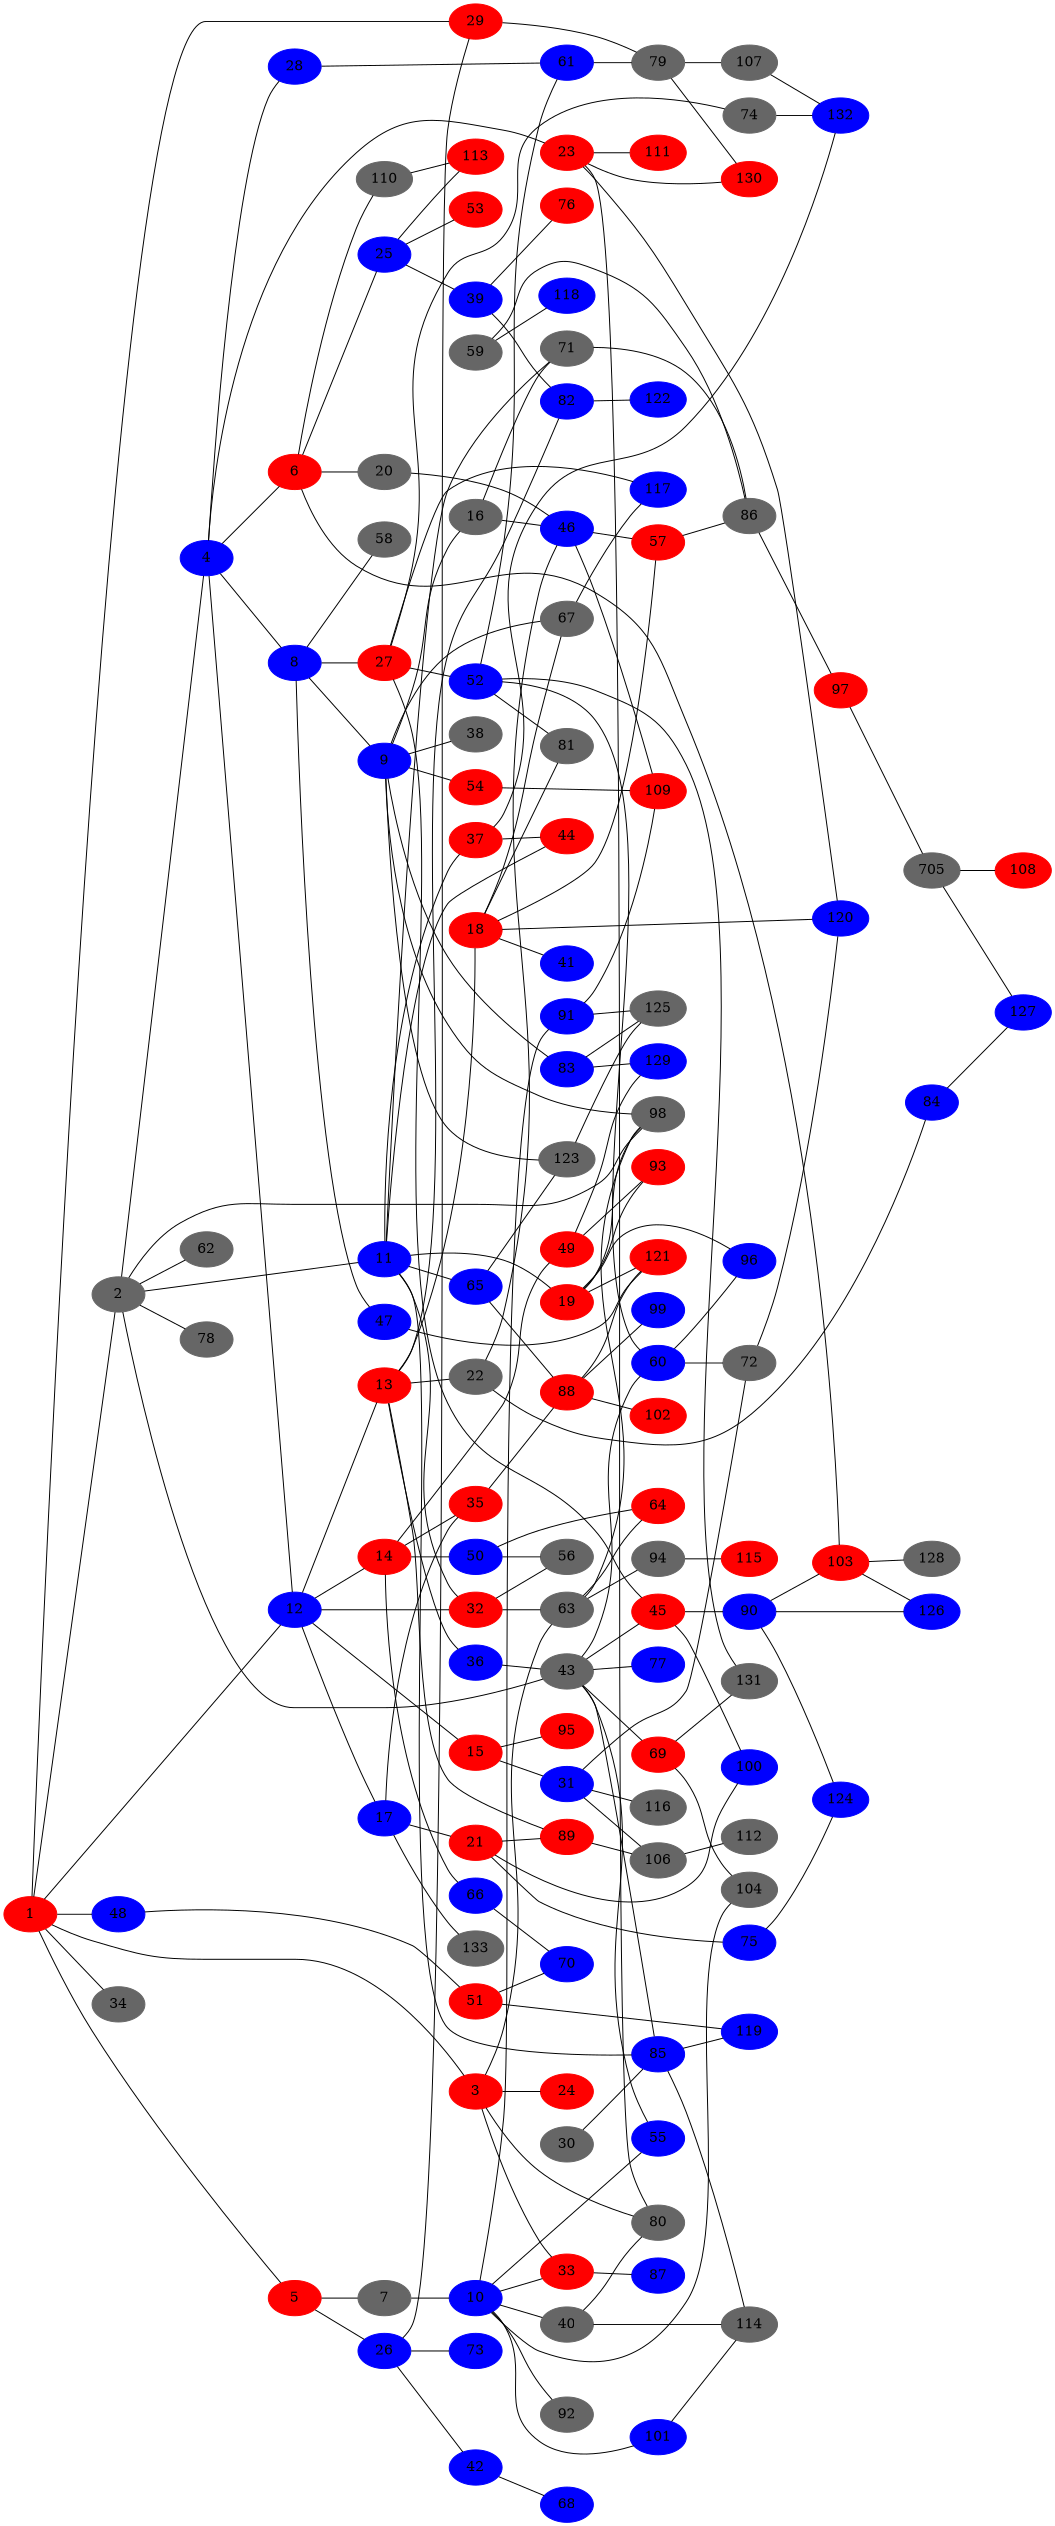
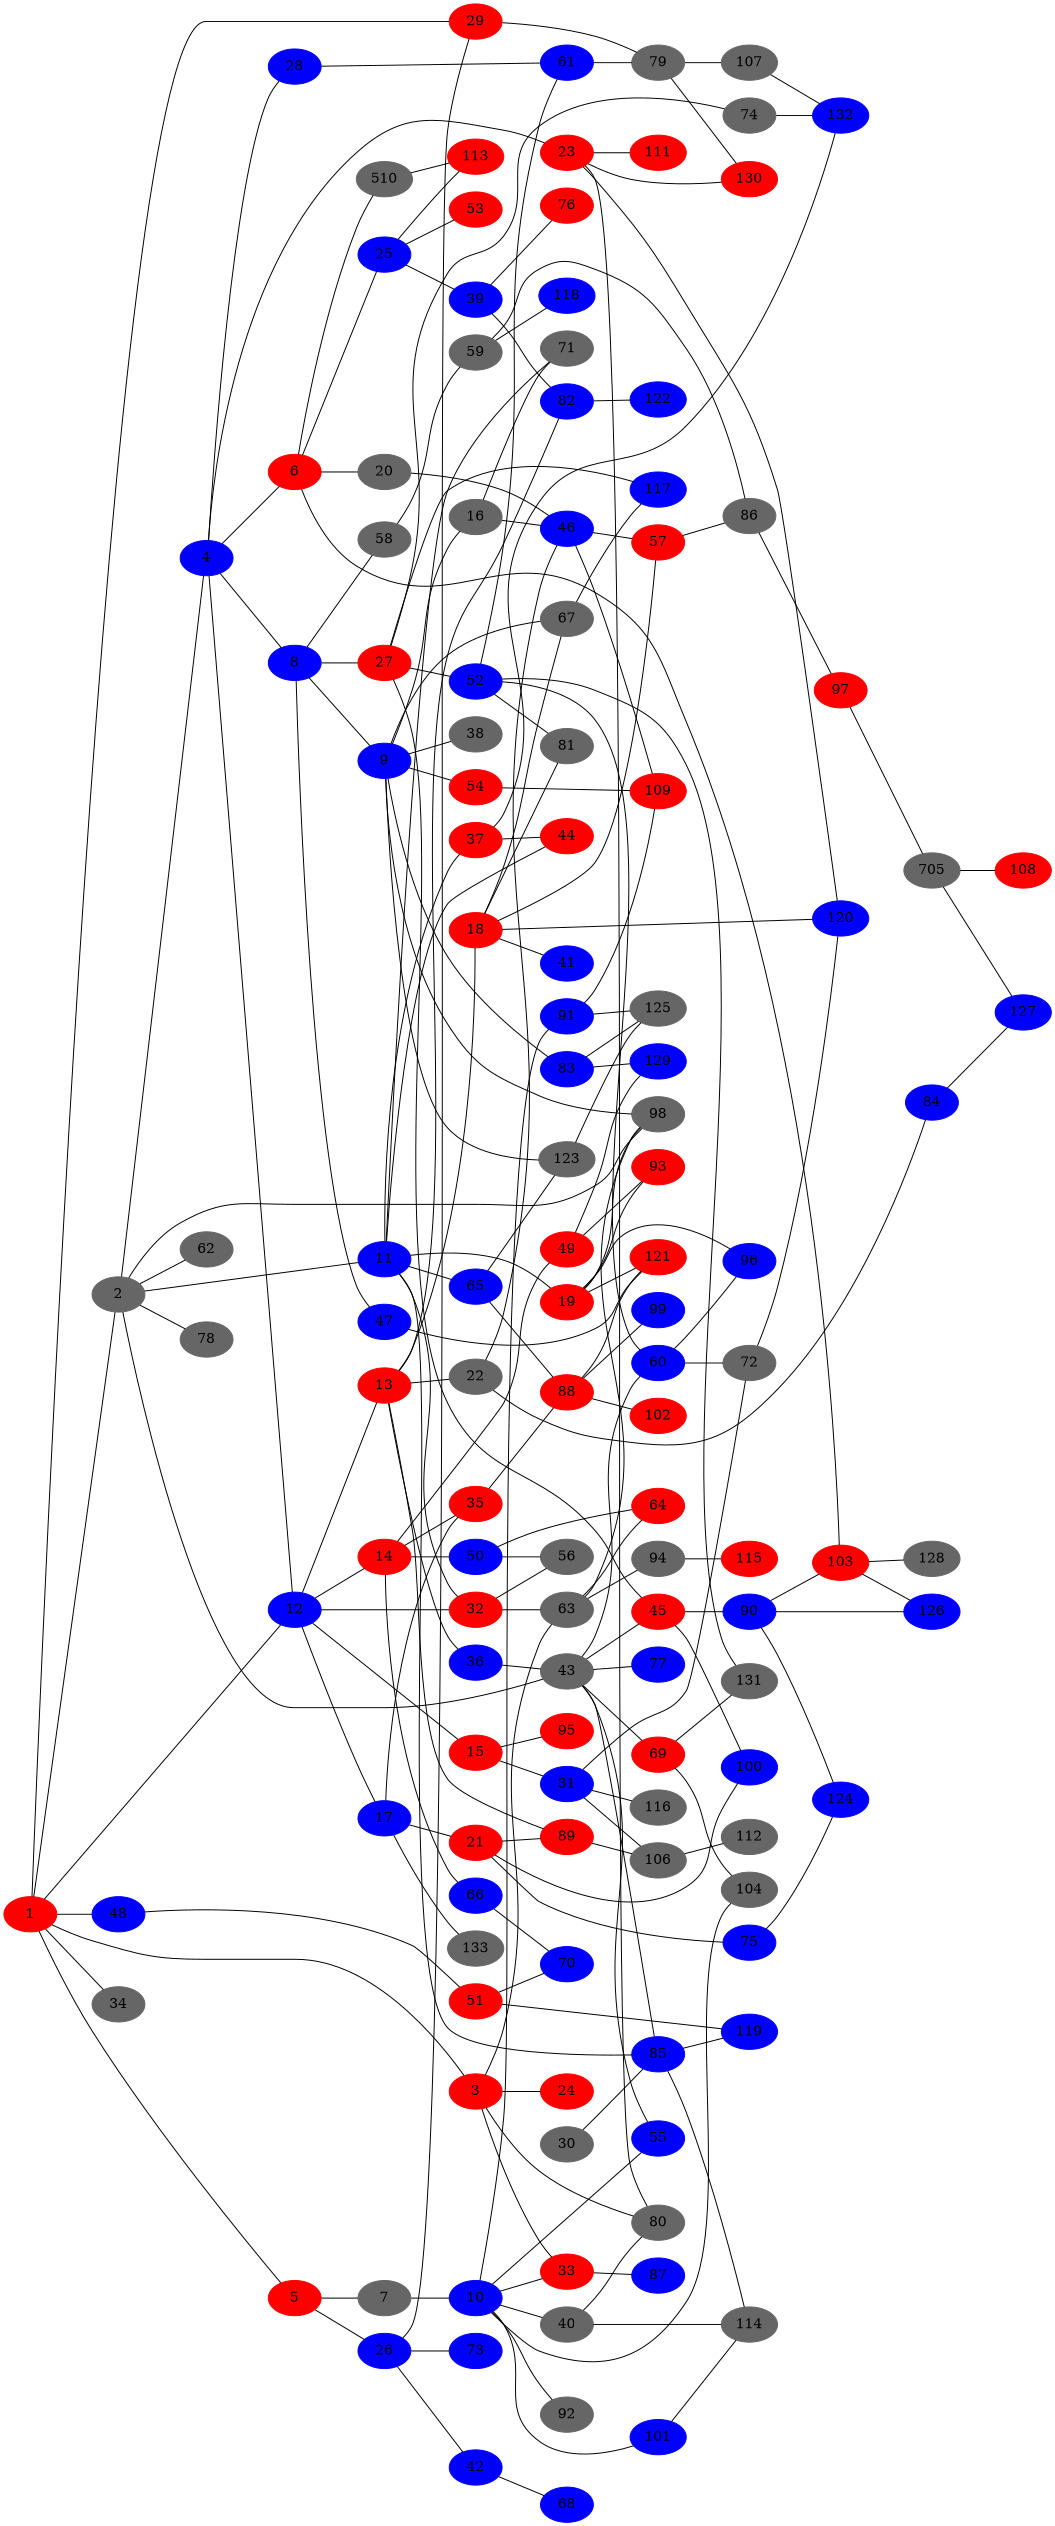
  graph {
    rankdir=LR
    node [color=blue style=filled]
    1 [color=red]
    2 [color=gray40]
    3 [color=red]
    5 [color=red]
    12
    29 [color=red]
    34 [color=gray40]
    48
    4
    11
    62 [color=gray40]
    78 [color=gray40]
    98 [color=gray40]
    43 [color=gray40]
    24 [color=red]
    33 [color=red]
    63 [color=gray40]
    80 [color=gray40]
    7 [color=gray40]
    26
    32 [color=red]
    13 [color=red]
    14 [color=red]
    15 [color=red]
    17
    79 [color=gray40]
    51 [color=red]
    6 [color=red]
    8
    23 [color=red]
    28
    19 [color=red]
    37 [color=red]
    44 [color=red]
    65
    71 [color=gray40]
    85
    30 [color=gray40]
    87
    64 [color=red]
    94 [color=gray40]
    20 [color=gray40]
    25
    103 [color=red]
-   110 [color=gray40]
+   110 [color=gray40 label=510]
    9
    27 [color=red]
    47
    58 [color=gray40]
    120
    111 [color=red]
    130 [color=red]
    61
    10
    42
    73
    46
    39
    53 [color=red]
    113 [color=red]
    126
    128 [color=gray40]
    40 [color=gray40]
    55
    91
    92 [color=gray40]
    101
    104 [color=gray40]
    16 [color=gray40]
    38 [color=gray40]
    54 [color=red]
    67 [color=gray40]
    83
    123 [color=gray40]
    45 [color=red]
    52
    74 [color=gray40]
    117
    121 [color=red]
    59 [color=gray40]
    109 [color=red]
    129
    125 [color=gray40]
    114 [color=gray40]
    93 [color=red]
    96
    56 [color=gray40]
    132
    88 [color=red]
    86 [color=gray40]
    119
    18 [color=red]
    22 [color=gray40]
    36
    82
    89 [color=red]
    35 [color=red]
    49 [color=red]
    50
    66
    31
    95 [color=red]
    21 [color=red]
    133 [color=gray40]
    41
    57 [color=red]
    81 [color=gray40]
    84
    122
    106 [color=gray40]
    70
    72 [color=gray40]
    116 [color=gray40]
    75
    100
    124
    127
    76 [color=red]
    68
    90
    60
    131 [color=gray40]
    107 [color=gray40]
    112 [color=gray40]
    99
    102 [color=red]
    69 [color=red]
    77
    97 [color=red]
    118
    115 [color=red]
    n132 [color=gray40 label=705]
    108 [color=red]
    1 -- 2
    1 -- 3
    1 -- 5
    1 -- 12
    1 -- 29
    1 -- 34
    1 -- 48
    2 -- 4
    2 -- 11
    2 -- 62
    2 -- 78
    2 -- 98
    2 -- 43
    3 -- 24
    3 -- 33
    3 -- 63
    3 -- 80
    5 -- 7
    5 -- 26
    12 -- 32
    12 -- 13
    12 -- 14
    12 -- 15
    12 -- 17
    29 -- 79
    48 -- 51
    4 -- 12
    4 -- 6
    4 -- 8
    4 -- 23
    4 -- 28
    11 -- 32
    11 -- 19
    11 -- 37
    11 -- 44
    11 -- 65
    11 -- 71
    11 -- 85
    43 -- 85
    43 -- 55
    43 -- 45
    43 -- 60
    43 -- 69
    43 -- 77
    33 -- 87
    63 -- 98
    63 -- 64
    63 -- 94
    7 -- 10
    26 -- 29
    26 -- 42
    26 -- 73
    32 -- 63
    32 -- 56
    13 -- 18
    13 -- 22
    13 -- 36
    13 -- 82
    13 -- 89
    14 -- 35
    14 -- 49
    14 -- 50
    14 -- 66
    15 -- 31
    15 -- 95
    17 -- 35
    17 -- 21
    17 -- 133
    79 -- 130
    79 -- 107
    51 -- 119
    51 -- 70
    6 -- 20
    6 -- 25
    6 -- 103
    6 -- 110
    8 -- 9
    8 -- 27
    8 -- 47
    8 -- 58
    23 -- 80
    23 -- 120
    23 -- 111
    23 -- 130
    28 -- 61
    19 -- 98
    19 -- 121
    19 -- 93
    19 -- 96
    37 -- 44
    37 -- 132
    65 -- 123
    65 -- 88
-   71 -- 86
    85 -- 114
    85 -- 119
    30 -- 85
    94 -- 115
    20 -- 46
    25 -- 39
    25 -- 53
    25 -- 113
    103 -- 126
    103 -- 128
    110 -- 113
    9 -- 98
    9 -- 16
    9 -- 38
    9 -- 54
    9 -- 67
    9 -- 83
    9 -- 123
    27 -- 45
    27 -- 52
    27 -- 74
    27 -- 117
    47 -- 121
+   58 -- 59
    61 -- 79
    10 -- 33
    10 -- 40
    10 -- 55
    10 -- 91
    10 -- 92
    10 -- 101
    10 -- 104
    42 -- 68
    46 -- 109
    46 -- 57
    39 -- 82
    39 -- 76
    40 -- 80
    40 -- 114
    91 -- 109
    91 -- 125
    101 -- 114
    16 -- 71
    16 -- 46
    54 -- 109
    67 -- 117
    83 -- 129
    83 -- 125
    123 -- 125
    45 -- 100
    45 -- 90
    52 -- 61
    52 -- 81
    52 -- 60
    52 -- 131
    74 -- 132
    59 -- 86
    59 -- 118
    88 -- 121
    88 -- 99
    88 -- 102
    86 -- 97
    18 -- 120
    18 -- 67
    18 -- 41
    18 -- 57
    18 -- 81
    22 -- 46
    22 -- 84
    36 -- 43
    82 -- 122
    89 -- 106
    35 -- 88
    49 -- 129
    49 -- 93
    50 -- 64
    50 -- 56
    66 -- 70
    31 -- 106
    31 -- 72
    31 -- 116
    21 -- 89
    21 -- 75
    21 -- 100
    57 -- 86
    84 -- 127
    106 -- 112
    72 -- 120
    75 -- 124
    90 -- 103
    90 -- 126
    90 -- 124
    60 -- 96
    60 -- 72
    107 -- 132
    69 -- 104
    69 -- 131
    97 -- n132
    n132 -- 127
    n132 -- 108
  }
